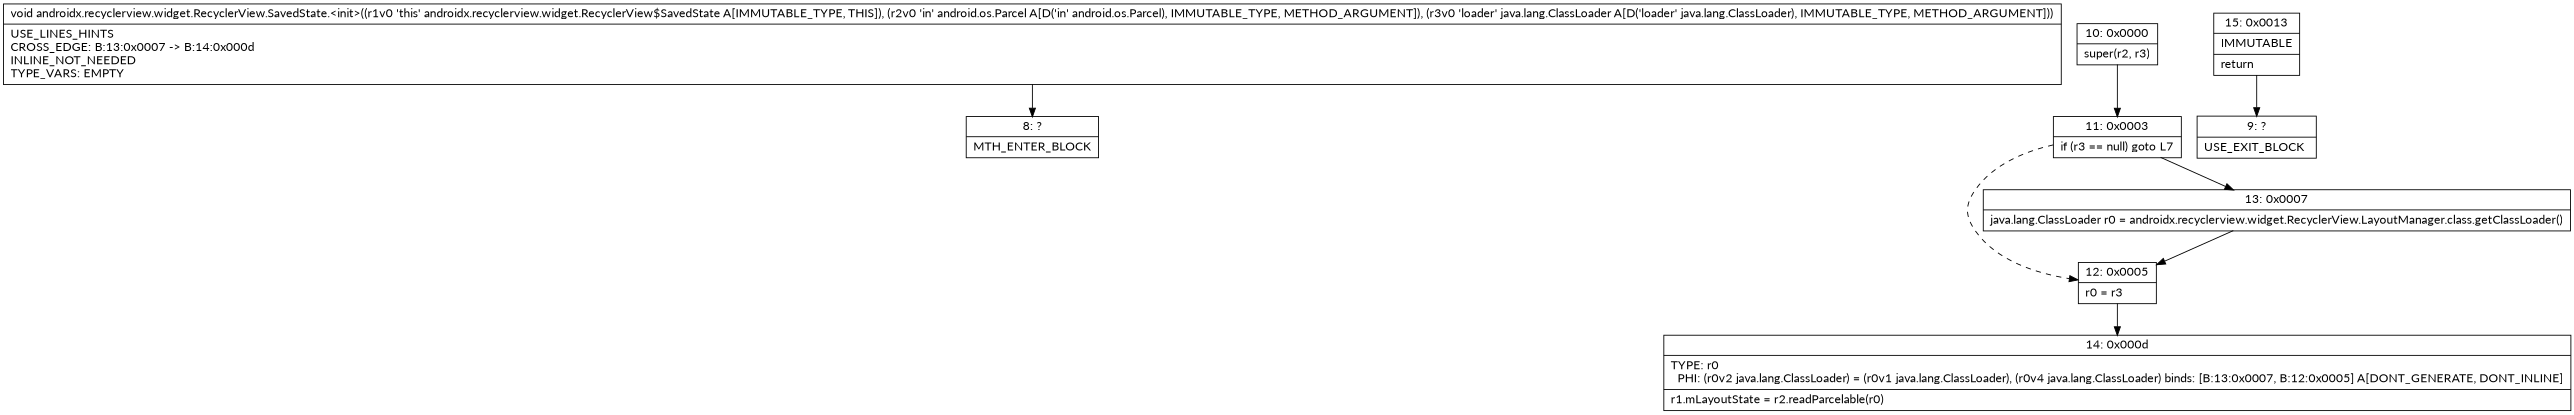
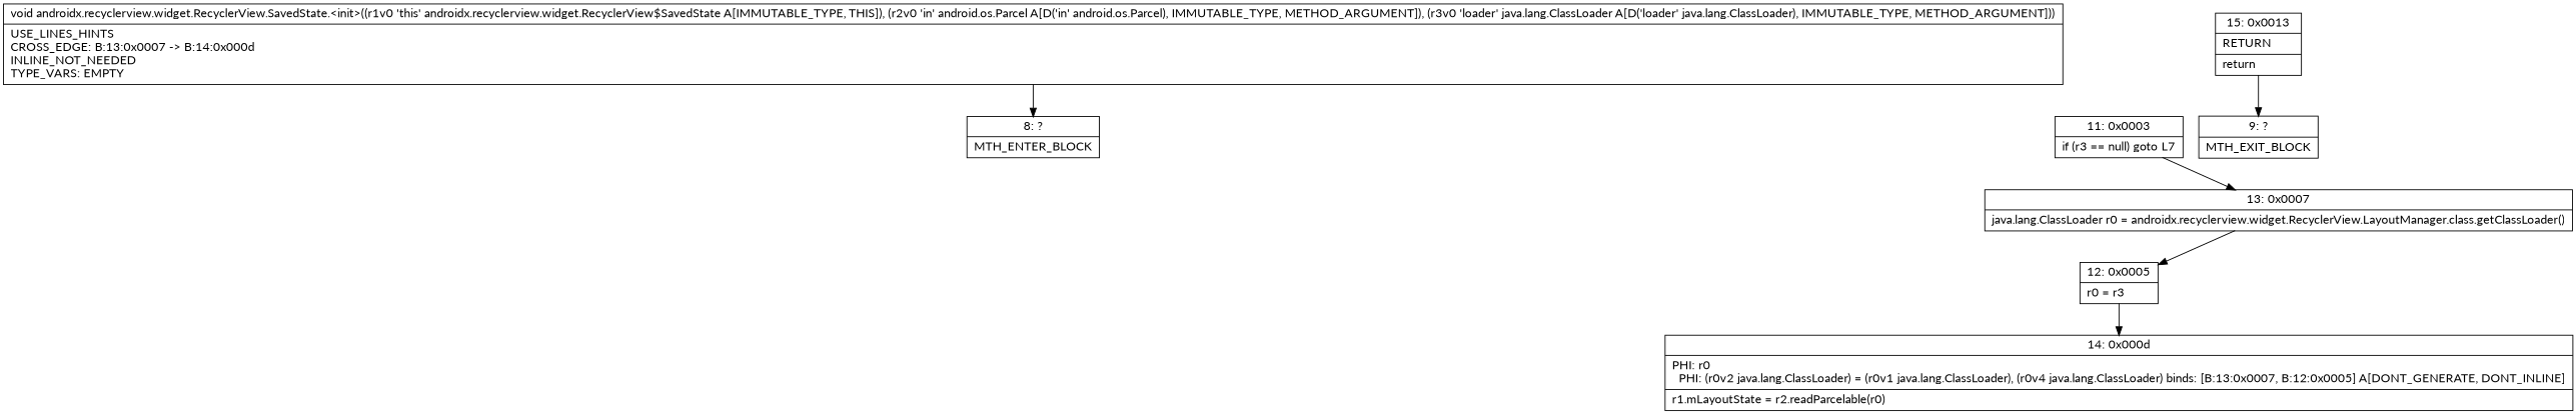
  digraph {
    fontname=Lato
    node [fontname=Lato shape=record]
    edge [fontname=Lato]
    n1 [label="{8\:\ ?|MTH_ENTER_BLOCK\l}"]
-   n2 [label="{10\:\ 0x0000|super(r2, r3)\l}"]
    n3 [label="{11\:\ 0x0003|if (r3 == null) goto L7\l}"]
    n4 [label="{12\:\ 0x0005|r0 = r3\l}"]
    n5 [label="{13\:\ 0x0007|java.lang.ClassLoader r0 = androidx.recyclerview.widget.RecyclerView.LayoutManager.class.getClassLoader()\l}"]
-   n6 [label="{14\:\ 0x000d|TYPE: r0 \l  PHI: (r0v2 java.lang.ClassLoader) = (r0v1 java.lang.ClassLoader), (r0v4 java.lang.ClassLoader) binds: [B:13:0x0007, B:12:0x0005] A[DONT_GENERATE, DONT_INLINE]\l|r1.mLayoutState = r2.readParcelable(r0)\l}"]
-   n7 [label="{15\:\ 0x0013|IMMUTABLE\l|return\l}"]
-   n8 [label="{9\:\ ?|USE_EXIT_BLOCK\l}"]
+   n6 [label="{14\:\ 0x000d|PHI: r0 \l  PHI: (r0v2 java.lang.ClassLoader) = (r0v1 java.lang.ClassLoader), (r0v4 java.lang.ClassLoader) binds: [B:13:0x0007, B:12:0x0005] A[DONT_GENERATE, DONT_INLINE]\l|r1.mLayoutState = r2.readParcelable(r0)\l}"]
+   n7 [label="{15\:\ 0x0013|RETURN\l|return\l}"]
+   n8 [label="{9\:\ ?|MTH_EXIT_BLOCK\l}"]
    n9 [label="{void androidx.recyclerview.widget.RecyclerView.SavedState.\<init\>((r1v0 'this' androidx.recyclerview.widget.RecyclerView$SavedState A[IMMUTABLE_TYPE, THIS]), (r2v0 'in' android.os.Parcel A[D('in' android.os.Parcel), IMMUTABLE_TYPE, METHOD_ARGUMENT]), (r3v0 'loader' java.lang.ClassLoader A[D('loader' java.lang.ClassLoader), IMMUTABLE_TYPE, METHOD_ARGUMENT]))  | USE_LINES_HINTS\lCROSS_EDGE: B:13:0x0007 \-\> B:14:0x000d\lINLINE_NOT_NEEDED\lTYPE_VARS: EMPTY\l}"]
-   n2 -> n3
-   n3 -> n4 [style=dashed]
    n3 -> n5
    n4 -> n6
    n5 -> n4
    n7 -> n8
    n9 -> n1
  }
